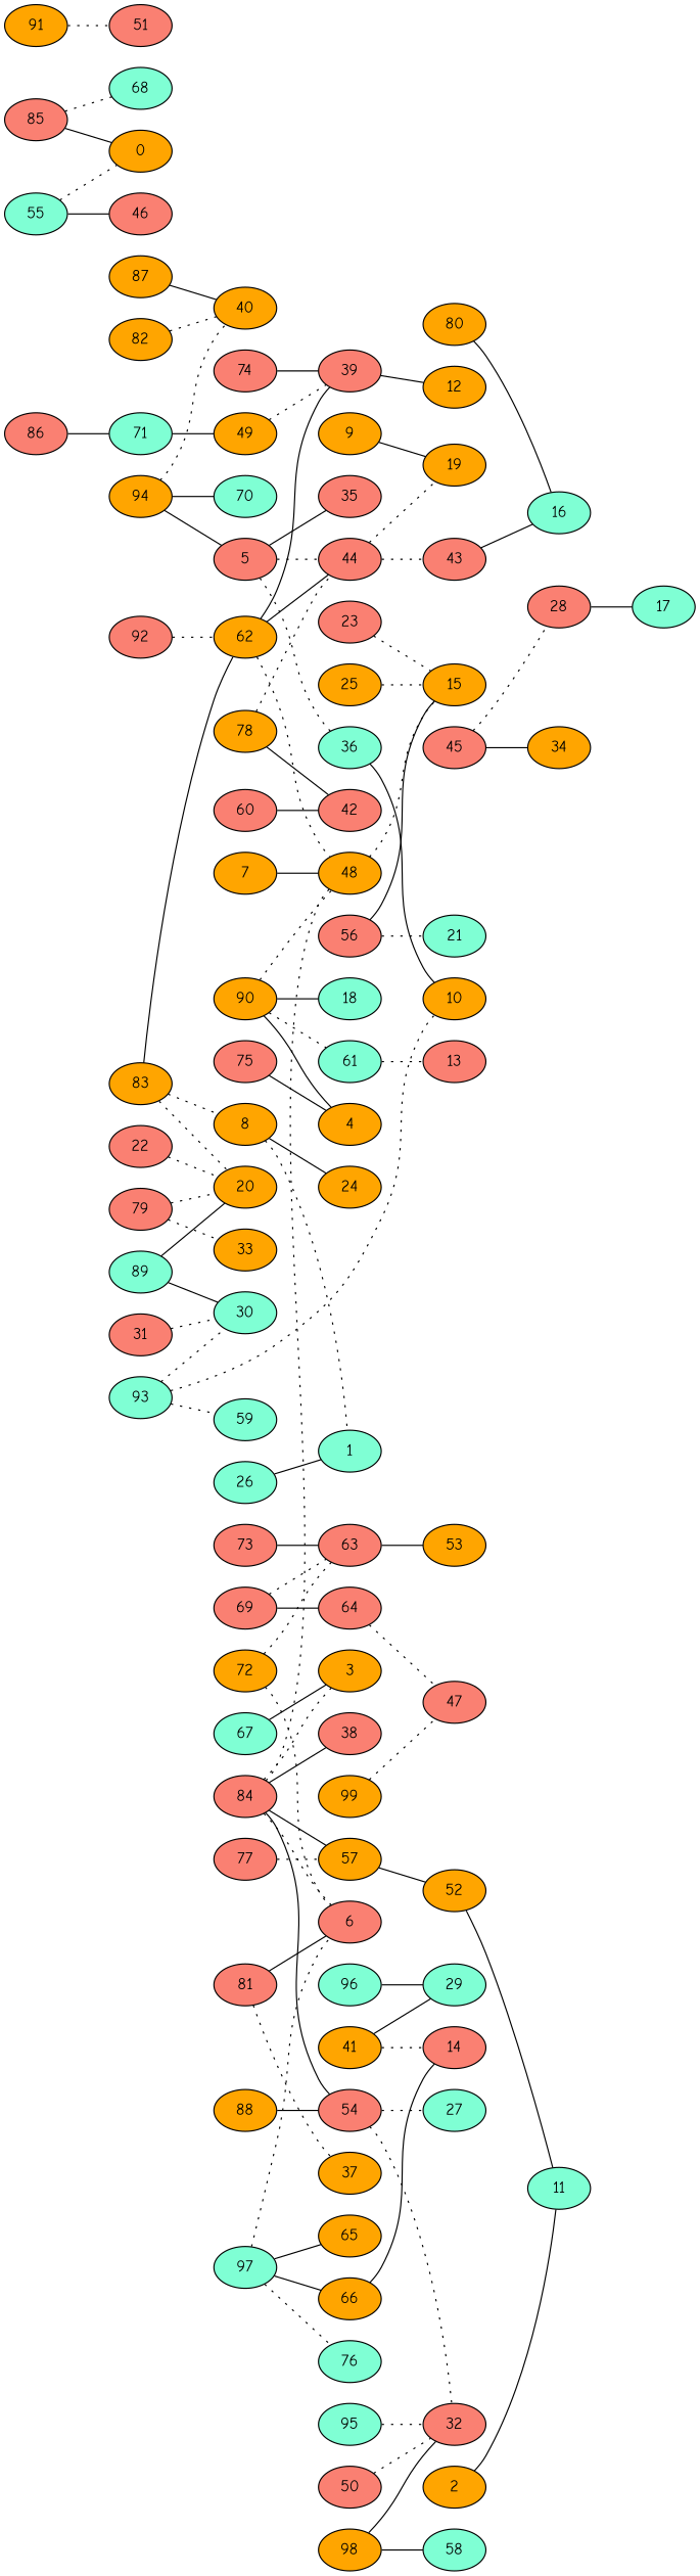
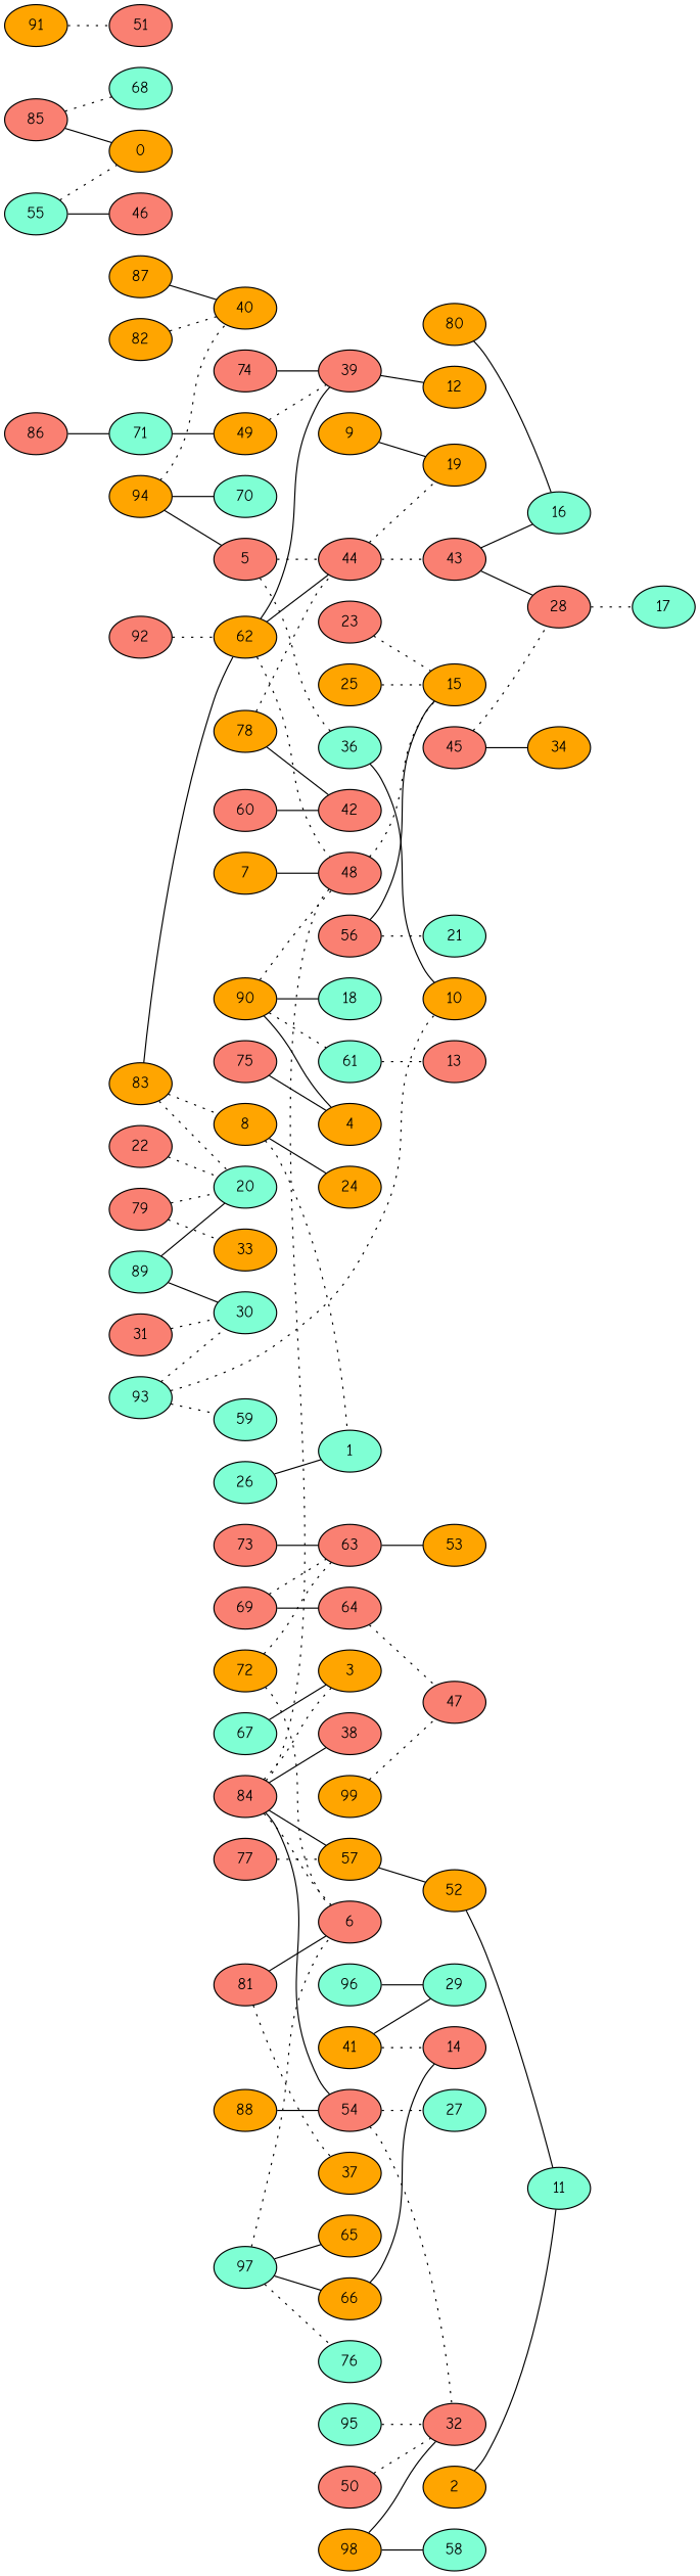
  digraph {
    fontname="Comic Neue"
    rankdir=LR
    node [fillcolor=orange fontname="Comic Neue" style=filled]
    edge [color=black dir=none fontname="Comic Neue" style=dotted]
    82
    40
    9
    19
    60 [fillcolor=salmon]
    42 [fillcolor=salmon]
    80
    16 [fillcolor=aquamarine]
    87
    73 [fillcolor=salmon]
    63 [fillcolor=salmon]
    53
    75 [fillcolor=salmon]
    4
    22 [fillcolor=salmon]
-   20
+   20 [fillcolor=aquamarine]
    85 [fillcolor=salmon]
    68 [fillcolor=aquamarine]
    0
    91
    51 [fillcolor=salmon]
    74 [fillcolor=salmon]
    39 [fillcolor=salmon]
    12
    2
    11 [fillcolor=aquamarine]
    78
    44 [fillcolor=salmon]
    43 [fillcolor=salmon]
    23 [fillcolor=salmon]
    15
    92 [fillcolor=salmon]
    62
-   48
+   48 [fillcolor=salmon]
    99
    47 [fillcolor=salmon]
    25
    94
    70 [fillcolor=aquamarine]
    5 [fillcolor=salmon]
    36 [fillcolor=aquamarine]
-   35 [fillcolor=salmon]
    72
    6 [fillcolor=salmon]
    26 [fillcolor=aquamarine]
    1 [fillcolor=aquamarine]
    10
    52
    97 [fillcolor=aquamarine]
    76 [fillcolor=aquamarine]
    65
    66
    14 [fillcolor=salmon]
    83
    8
    24
    49
    31 [fillcolor=salmon]
    30 [fillcolor=aquamarine]
    57
    45 [fillcolor=salmon]
    34
    28 [fillcolor=salmon]
    17 [fillcolor=aquamarine]
    90
    61 [fillcolor=aquamarine]
    18 [fillcolor=aquamarine]
    13 [fillcolor=salmon]
    41
    29 [fillcolor=aquamarine]
    89 [fillcolor=aquamarine]
    98
    58 [fillcolor=aquamarine]
    32 [fillcolor=salmon]
    95 [fillcolor=aquamarine]
    69 [fillcolor=salmon]
    64 [fillcolor=salmon]
    81 [fillcolor=salmon]
    37
    55 [fillcolor=aquamarine]
    46 [fillcolor=salmon]
    86 [fillcolor=salmon]
    71 [fillcolor=aquamarine]
    54 [fillcolor=salmon]
    27 [fillcolor=aquamarine]
    88
    96 [fillcolor=aquamarine]
    77 [fillcolor=salmon]
    79 [fillcolor=salmon]
    33
    56 [fillcolor=salmon]
    21 [fillcolor=aquamarine]
    93 [fillcolor=aquamarine]
    59 [fillcolor=aquamarine]
    84 [fillcolor=salmon]
    3
    38 [fillcolor=salmon]
    7
    50 [fillcolor=salmon]
    67 [fillcolor=aquamarine]
    subgraph sub_1 {
      82
      40
      9
      19
      60
      42
      80
      16
      87
      73
      63
      53
      75
      4
      22
      20
      85
      68
      0
      91
      51
      74
      39
      12
      2
      11
      78
      44
      43
      23
      15
      92
      62
      48
      99
      47
      25
      94
      70
      5
      36
-     35
      72
      6
      26
      1
      10
      52
      97
      76
      65
      66
      14
      83
      8
      24
      49
      31
      30
      57
      45
      34
      28
      17
      90
      61
      18
      13
      41
      29
      89
      98
      58
      32
      95
      69
      64
      81
      37
      55
      46
      86
      71
      54
      27
      88
      96
      77
      79
      33
      56
      21
      93
      59
      84
      3
      38
      7
      50
      67
    }
    82 -> 40
    9 -> 19 [style=solid]
    60 -> 42 [style=solid]
    80 -> 16 [style=solid]
    87 -> 40 [style=solid]
    73 -> 63 [style=solid]
    63 -> 53 [style=solid]
    75 -> 4 [style=solid]
    22 -> 20
    85 -> 68
    85 -> 0 [style=solid]
    91 -> 51
    74 -> 39 [style=solid]
    39 -> 12 [style=solid]
    2 -> 11 [style=solid]
    78 -> 42 [style=solid]
    78 -> 44
    44 -> 19
    44 -> 43
    43 -> 16 [style=solid]
+   43 -> 28 [style=solid]
    23 -> 15
    92 -> 62
    62 -> 39 [style=solid]
    62 -> 44 [style=solid]
    62 -> 48
    48 -> 15
    99 -> 47
    25 -> 15
    94 -> 40
    94 -> 70 [style=solid]
    94 -> 5 [style=solid]
    5 -> 44
    5 -> 36
-   5 -> 35 [style=solid]
    36 -> 10 [style=solid]
    72 -> 63
    72 -> 6
    26 -> 1 [style=solid]
    52 -> 11 [style=solid]
    97 -> 6
    97 -> 76
    97 -> 65 [style=solid]
    97 -> 66 [style=solid]
    66 -> 14 [style=solid]
    83 -> 20
    83 -> 62 [style=solid]
    83 -> 8
    8 -> 1
    8 -> 24 [style=solid]
    49 -> 39
    31 -> 30
    57 -> 52 [style=solid]
    45 -> 34 [style=solid]
    45 -> 28
-   28 -> 17 [style=solid]
+   28 -> 17
    90 -> 4 [style=solid]
    90 -> 48
    90 -> 61
    90 -> 18 [style=solid]
    61 -> 13
    41 -> 14
    41 -> 29 [style=solid]
    89 -> 20 [style=solid]
    89 -> 30 [style=solid]
    98 -> 58 [style=solid]
    98 -> 32 [style=solid]
    95 -> 32
    69 -> 63
    69 -> 64 [style=solid]
    64 -> 47
    81 -> 6 [style=solid]
    81 -> 37
    55 -> 0
    55 -> 46 [style=solid]
    86 -> 71 [style=solid]
    71 -> 49 [style=solid]
    54 -> 32
    54 -> 27
    88 -> 54 [style=solid]
    96 -> 29 [style=solid]
    77 -> 57
    79 -> 20
    79 -> 33
    56 -> 15 [style=solid]
    56 -> 21
    93 -> 10
    93 -> 30
    93 -> 59
    84 -> 48
    84 -> 6
    84 -> 57 [style=solid]
    84 -> 54 [style=solid]
    84 -> 3
    84 -> 38 [style=solid]
    7 -> 48 [style=solid]
    50 -> 32
    67 -> 3 [style=solid]
  }
